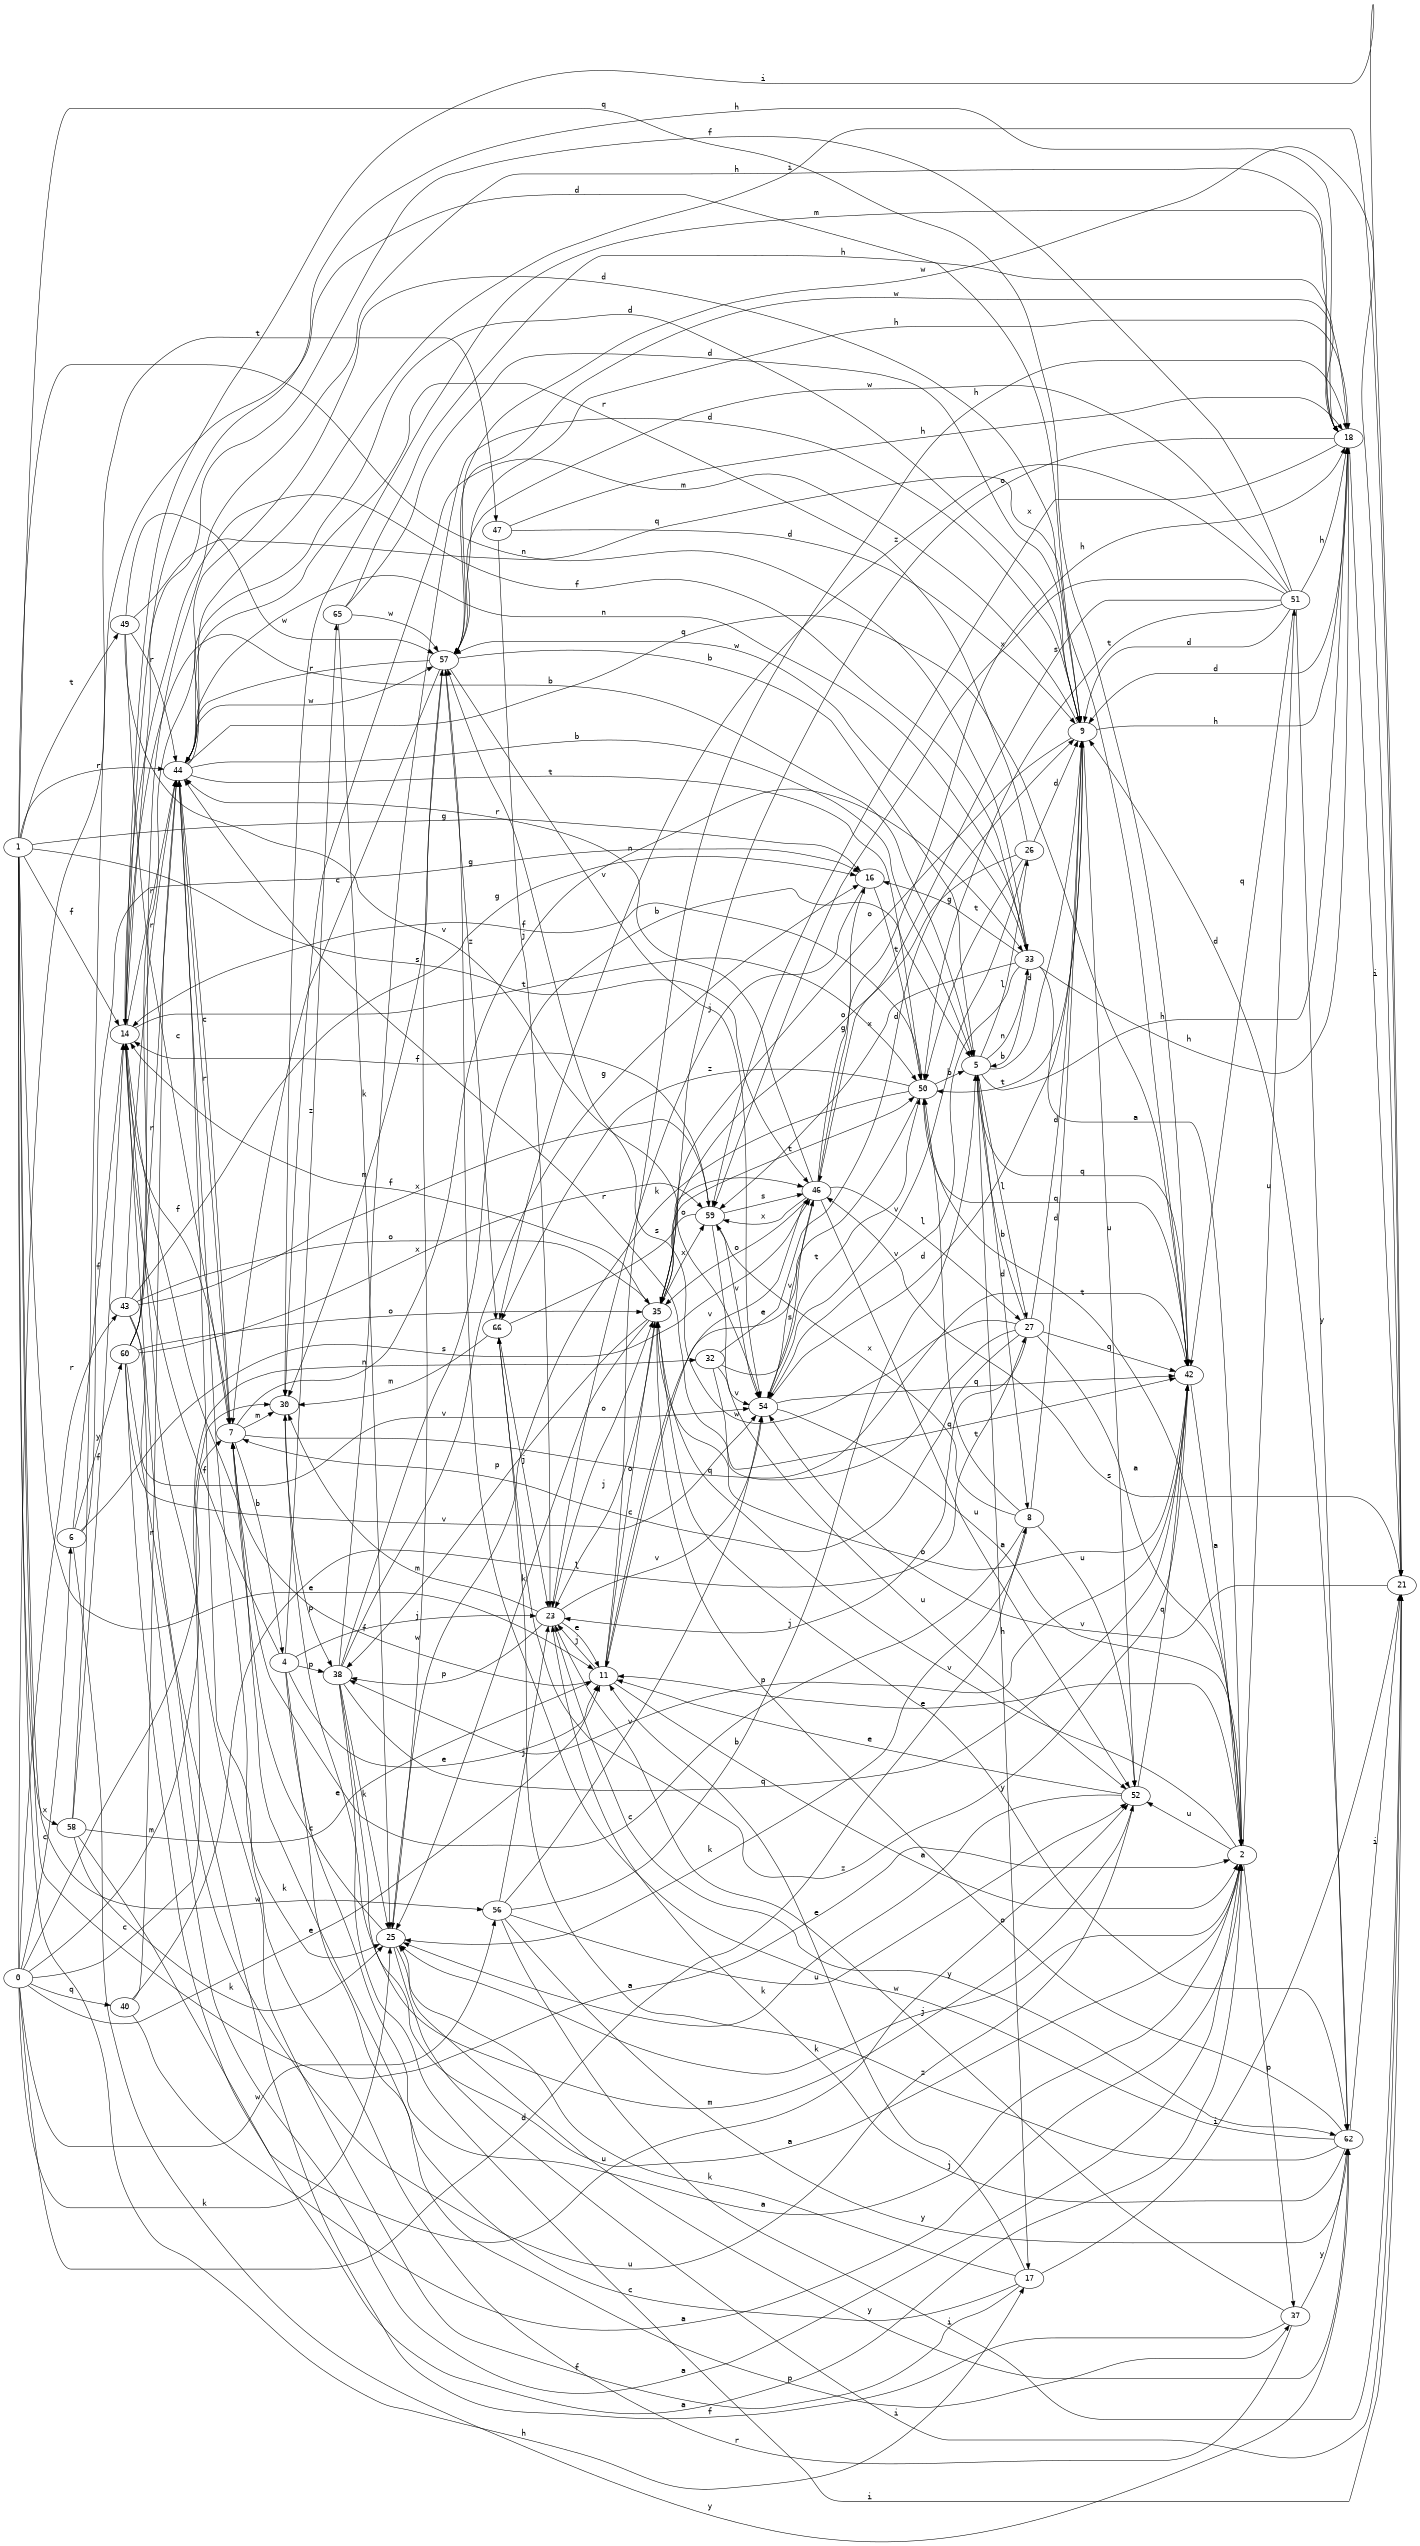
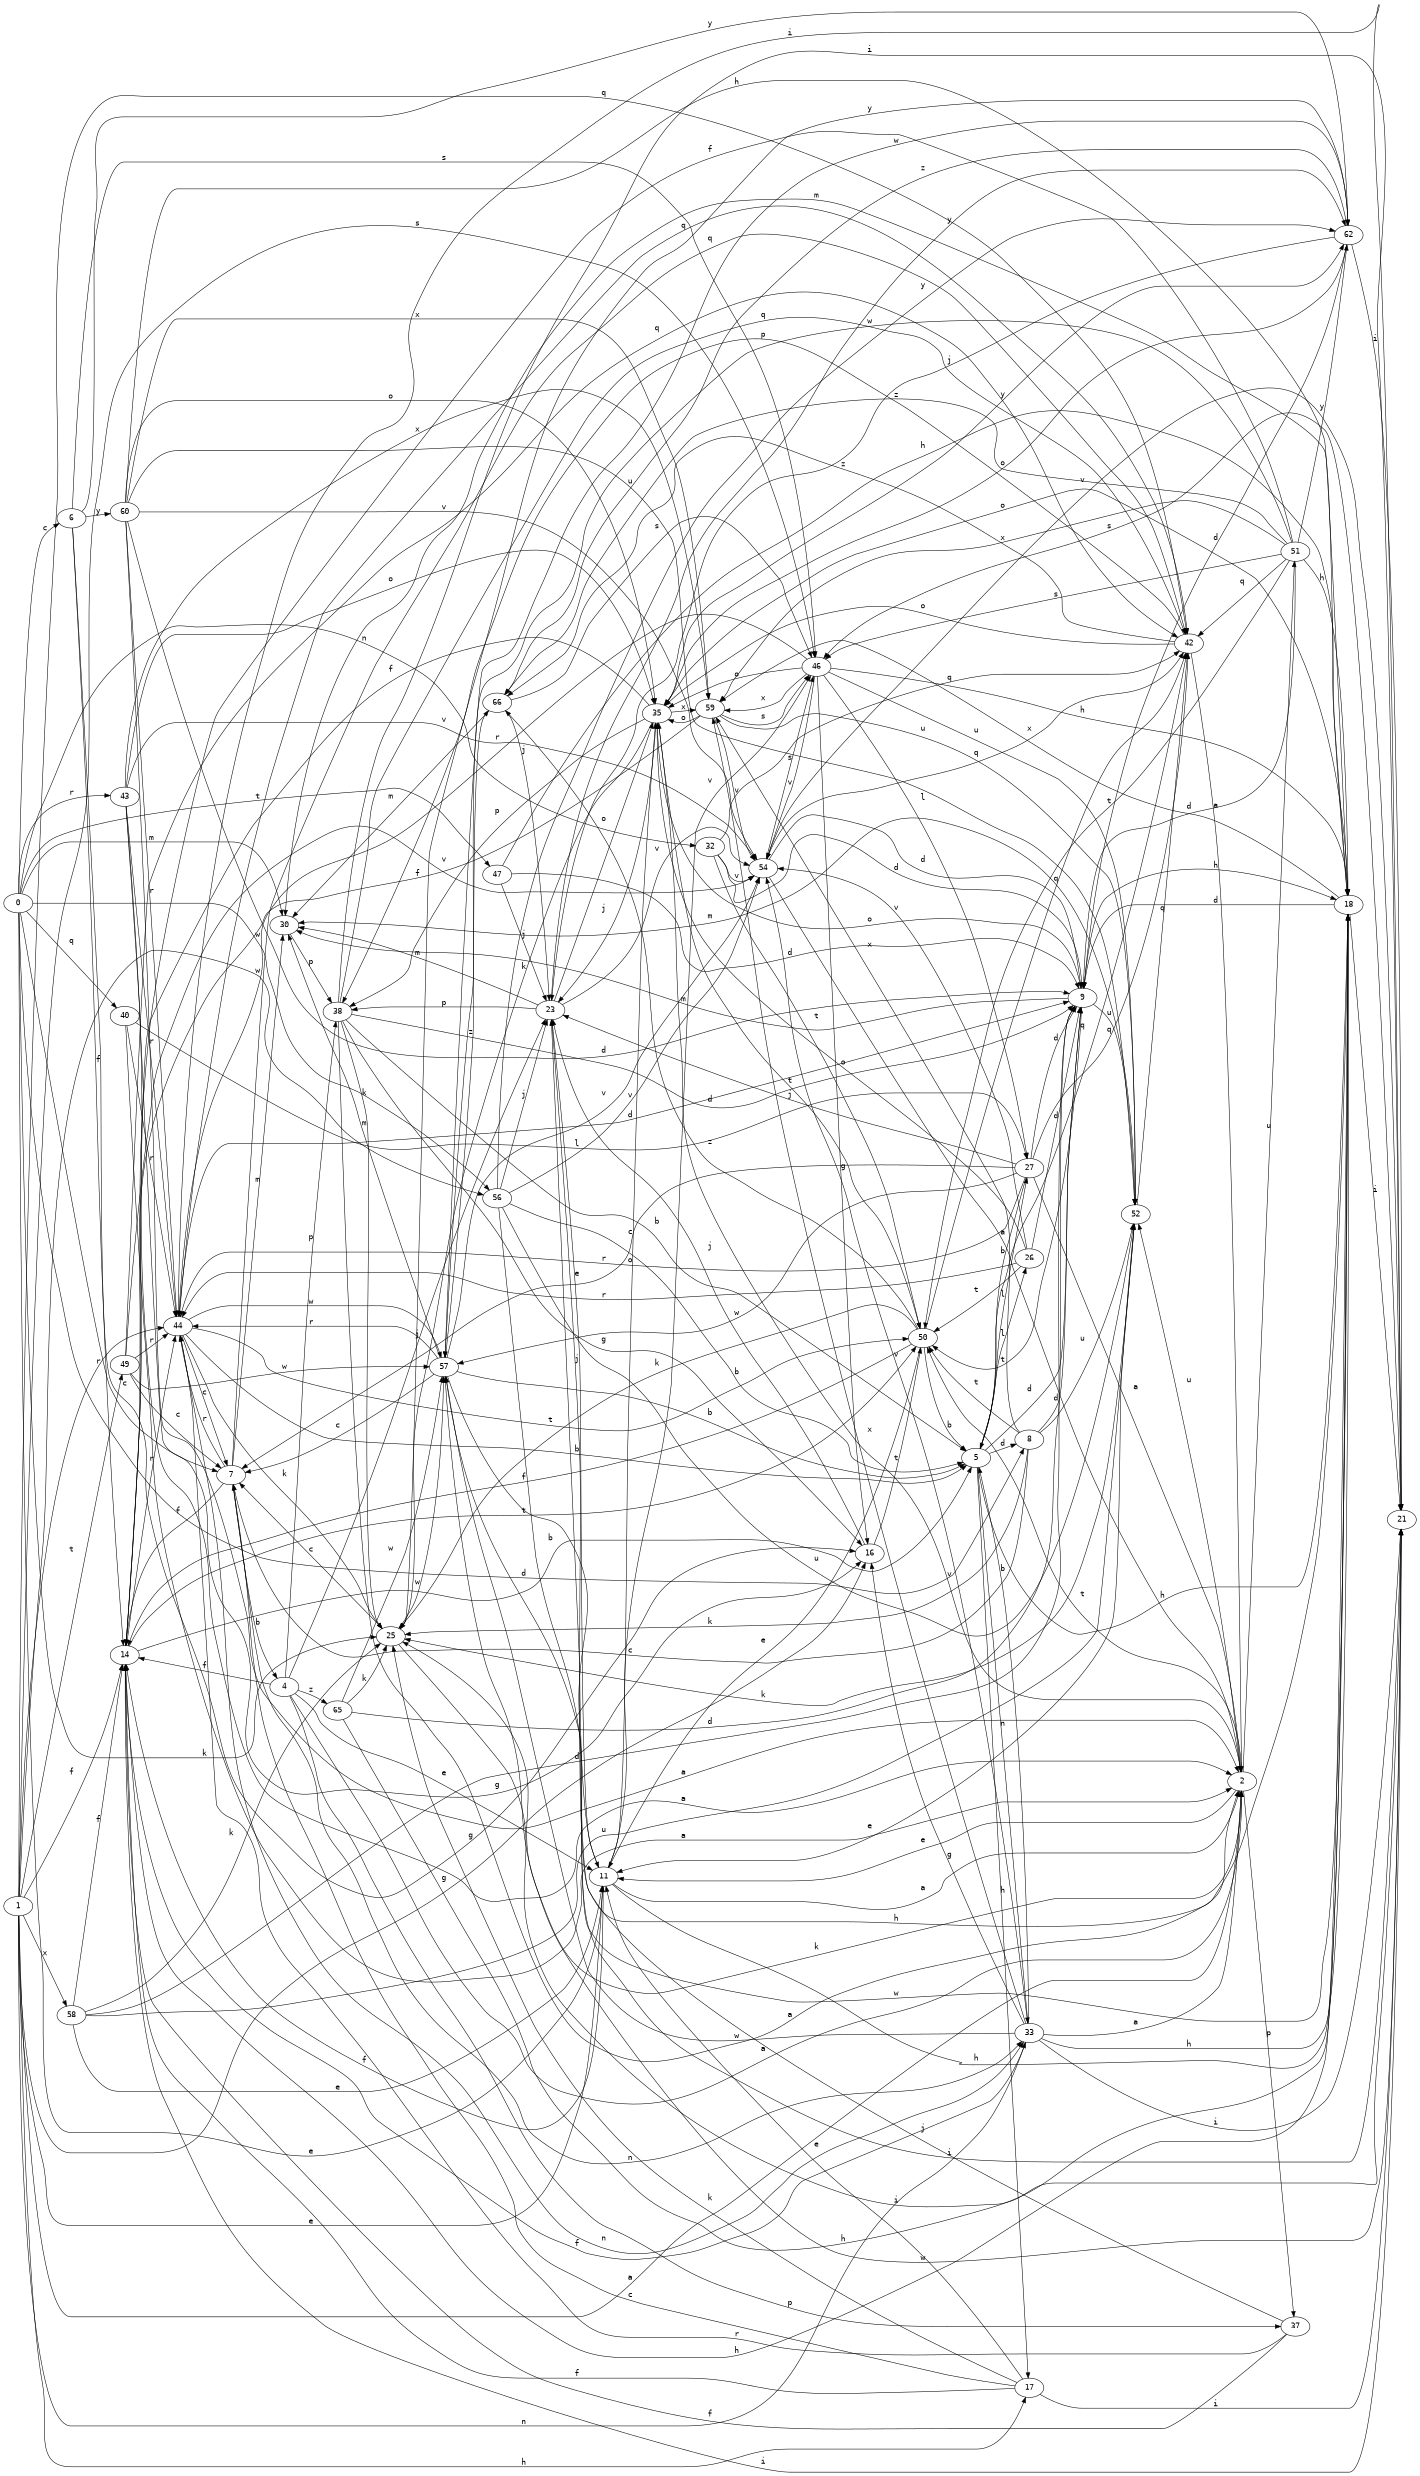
  strict digraph {
    fontname="DejaVu Sans Mono"
    rankdir=LR
    node [fontname="DejaVu Sans Mono"]
    edge [fontname="DejaVu Sans Mono"]
    0
    6
    7
    8
    11
    25
    30
    32
    40
    43
    47
    56
    14
    16
    46
    60
    62
    33
    42
    44
    4
    50
    52
    9
    59
    2
    23
    18
    35
    21
    57
    38
    54
    27
    5
    1
    17
    49
    58
    37
    51
    66
    65
    26
    0 -> 6 [label=c]
    0 -> 7 [label=c]
    0 -> 8 [label=d]
    0 -> 11 [label=e]
    0 -> 25 [label=k]
    0 -> 30 [label=m]
    0 -> 32 [label=n]
    0 -> 40 [label=q]
    0 -> 43 [label=r]
    0 -> 47 [label=t]
    0 -> 56 [label=w]
    6 -> 14 [label=f]
    6 -> 16 [label=g]
    6 -> 46 [label=s]
    6 -> 60 [label=y]
    6 -> 62 [label=y]
    7 -> 30 [label=m]
    7 -> 14 [label=f]
    7 -> 33 [label=n]
    7 -> 42 [label=q]
    7 -> 44 [label=r]
    7 -> 4 [label=b]
    8 -> 7 [label=c]
    8 -> 25 [label=k]
    8 -> 50 [label=t]
    8 -> 52 [label=u]
    8 -> 9 [label=d]
    8 -> 59 [label=x]
    11 -> 14 [label=f]
    11 -> 46 [label=v]
    11 -> 2 [label=a]
    11 -> 23 [label=j]
    11 -> 18 [label=h]
    11 -> 35 [label=o]
    25 -> 7 [label=c]
    25 -> 62 [label=y]
    25 -> 21 [label=i]
    25 -> 57 [label=w]
    30 -> 38 [label=p]
    32 -> 42 [label=q]
    32 -> 50 [label=t]
    32 -> 9 [label=d]
    32 -> 54 [label=v]
    40 -> 44 [label=r]
    40 -> 2 [label=a]
    40 -> 27 [label=l]
    43 -> 16 [label=g]
    43 -> 44 [label=r]
    43 -> 59 [label=x]
    43 -> 2 [label=a]
    43 -> 35 [label=o]
    43 -> 54 [label=v]
    47 -> 9 [label=d]
    47 -> 23 [label=j]
    47 -> 18 [label=h]
    56 -> 62 [label=y]
    56 -> 52 [label=u]
    56 -> 23 [label=j]
    56 -> 21 [label=i]
    56 -> 54 [label=v]
    56 -> 5 [label=b]
    14 -> 44 [label=r]
    14 -> 50 [label=t]
    14 -> 18 [label=h]
    14 -> 21 [label=i]
    14 -> 5 [label=b]
    16 -> 50 [label=t]
    16 -> 23 [label=j]
    46 -> 16 [label=g]
    46 -> 44 [label=r]
    46 -> 52 [label=u]
    46 -> 59 [label=x]
    46 -> 18 [label=h]
    46 -> 35 [label=o]
    46 -> 54 [label=v]
    46 -> 27 [label=l]
    60 -> 44 [label=r]
    60 -> 52 [label=u]
    60 -> 9 [label=d]
    60 -> 59 [label=x]
    60 -> 2 [label=a]
    60 -> 18 [label=h]
    60 -> 35 [label=o]
    60 -> 54 [label=v]
    62 -> 9 [label=d]
    62 -> 23 [label=j]
    62 -> 35 [label=o]
    62 -> 21 [label=i]
    62 -> 57 [label=w]
    62 -> 66 [label=z]
    33 -> 14 [label=f]
    33 -> 16 [label=g]
    33 -> 59 [label=x]
    33 -> 2 [label=a]
    33 -> 18 [label=h]
+   33 -> 21 [label=i]
    33 -> 57 [label=w]
    33 -> 54 [label=v]
    33 -> 5 [label=b]
    42 -> 2 [label=a]
    42 -> 35 [label=o]
    42 -> 38 [label=p]
    42 -> 66 [label=z]
    44 -> 7 [label=c]
    44 -> 25 [label=k]
    44 -> 33 [label=n]
    44 -> 42 [label=q]
    44 -> 50 [label=t]
    44 -> 9 [label=d]
    44 -> 21 [label=i]
    44 -> 57 [label=w]
    44 -> 5 [label=b]
    4 -> 11 [label=e]
    4 -> 14 [label=f]
    4 -> 2 [label=a]
    4 -> 23 [label=j]
    4 -> 38 [label=p]
    4 -> 37 [label=p]
    4 -> 65 [label=z]
    50 -> 11 [label=e]
    50 -> 25 [label=k]
    50 -> 14 [label=f]
    50 -> 42 [label=q]
    50 -> 5 [label=b]
    50 -> 66 [label=z]
    52 -> 11 [label=e]
    52 -> 25 [label=k]
    52 -> 30 [label=m]
    52 -> 42 [label=q]
    9 -> 30 [label=m]
    9 -> 50 [label=t]
    9 -> 52 [label=u]
    9 -> 18 [label=h]
    9 -> 35 [label=o]
    59 -> 14 [label=f]
    59 -> 46 [label=s]
    59 -> 52 [label=u]
    59 -> 35 [label=o]
    59 -> 54 [label=v]
    2 -> 11 [label=e]
    2 -> 25 [label=k]
    2 -> 50 [label=t]
    2 -> 52 [label=u]
    2 -> 35 [label=v]
    2 -> 37 [label=p]
    2 -> 51 [label=u]
    23 -> 11 [label=e]
    23 -> 30 [label=m]
    23 -> 62 [label=y]
    23 -> 35 [label=o]
    23 -> 38 [label=p]
    23 -> 54 [label=v]
    18 -> 30 [label=m]
    18 -> 9 [label=d]
    18 -> 59 [label=x]
    18 -> 35 [label=o]
    18 -> 21 [label=i]
    18 -> 57 [label=w]
    35 -> 25 [label=k]
    35 -> 14 [label=f]
    35 -> 62 [label=y]
    35 -> 50 [label=t]
    35 -> 59 [label=x]
    35 -> 23 [label=j]
    35 -> 38 [label=p]
    21 -> 46 [label=s]
    21 -> 57 [label=w]
    21 -> 54 [label=v]
    57 -> 7 [label=c]
    57 -> 30 [label=m]
    57 -> 44 [label=r]
    57 -> 18 [label=h]
    57 -> 54 [label=v]
    57 -> 5 [label=b]
    57 -> 66 [label=z]
    38 -> 25 [label=k]
    38 -> 16 [label=g]
    38 -> 42 [label=q]
    38 -> 9 [label=d]
    38 -> 2 [label=a]
    38 -> 21 [label=i]
    38 -> 5 [label=b]
    54 -> 46 [label=s]
    54 -> 42 [label=q]
    54 -> 9 [label=d]
    54 -> 2 [label=a]
    27 -> 7 [label=c]
    27 -> 42 [label=q]
    27 -> 44 [label=r]
    27 -> 9 [label=d]
    27 -> 2 [label=a]
    27 -> 23 [label=j]
    27 -> 57 [label=w]
    27 -> 5 [label=b]
    5 -> 8 [label=d]
    5 -> 33 [label=n]
    5 -> 42 [label=q]
    5 -> 9 [label=d]
    5 -> 18 [label=h]
    5 -> 27 [label=l]
    5 -> 17 [label=h]
    5 -> 26 [label=l]
    1 -> 11 [label=e]
    1 -> 56 [label=w]
    1 -> 14 [label=f]
    1 -> 16 [label=g]
    1 -> 46 [label=s]
    1 -> 33 [label=n]
    1 -> 42 [label=q]
    1 -> 44 [label=r]
    1 -> 2 [label=a]
    1 -> 17 [label=h]
    1 -> 49 [label=t]
    1 -> 58 [label=x]
    17 -> 7 [label=c]
    17 -> 11 [label=e]
    17 -> 25 [label=k]
    17 -> 14 [label=f]
    17 -> 21 [label=i]
    49 -> 7 [label=c]
    49 -> 42 [label=q]
    49 -> 44 [label=r]
    49 -> 57 [label=w]
    49 -> 54 [label=v]
    58 -> 11 [label=e]
    58 -> 25 [label=k]
    58 -> 14 [label=f]
    58 -> 52 [label=u]
    58 -> 9 [label=d]
    37 -> 14 [label=f]
-   37 -> 62 [label=y]
    37 -> 44 [label=r]
    37 -> 23 [label=j]
    51 -> 14 [label=f]
    51 -> 46 [label=s]
    51 -> 62 [label=y]
    51 -> 42 [label=q]
    51 -> 50 [label=t]
    51 -> 9 [label=d]
    51 -> 59 [label=x]
    51 -> 18 [label=h]
    51 -> 57 [label=w]
    51 -> 66 [label=z]
    66 -> 30 [label=m]
    66 -> 46 [label=s]
    66 -> 23 [label=j]
    65 -> 25 [label=k]
    65 -> 9 [label=d]
    65 -> 18 [label=h]
    65 -> 57 [label=w]
    26 -> 44 [label=r]
    26 -> 50 [label=t]
    26 -> 9 [label=d]
    26 -> 35 [label=o]
    26 -> 54 [label=v]
  }
